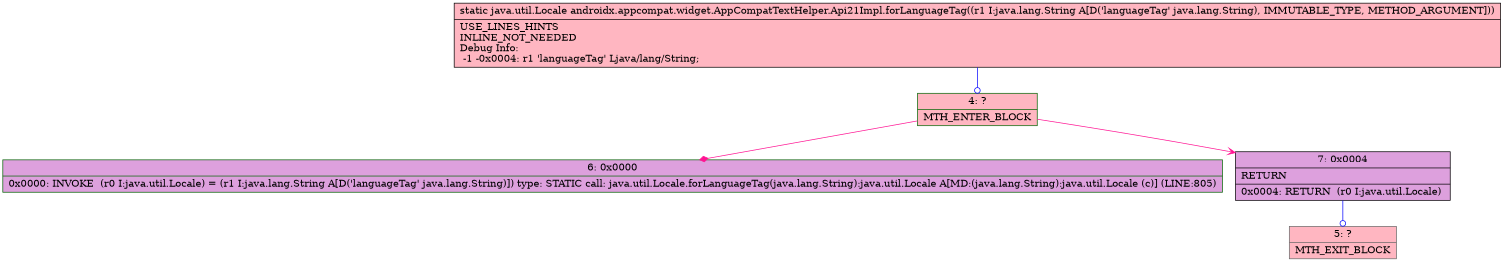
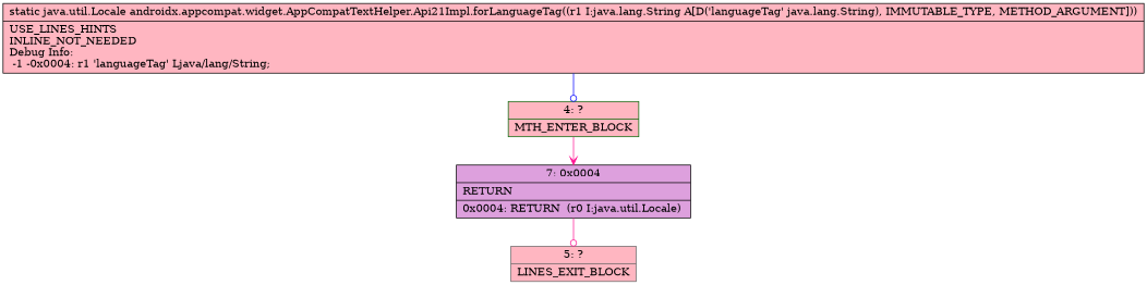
  digraph {
    node [color=darkgreen fillcolor=lightpink shape=record style=filled]
    edge [arrowhead=odot color=deeppink]
    n1 [label="{4\:\ ?|MTH_ENTER_BLOCK\l}"]
-   n2 [fillcolor=plum label="{6\:\ 0x0000|0x0000: INVOKE  (r0 I:java.util.Locale) = (r1 I:java.lang.String A[D('languageTag' java.lang.String)]) type: STATIC call: java.util.Locale.forLanguageTag(java.lang.String):java.util.Locale A[MD:(java.lang.String):java.util.Locale (c)] (LINE:805)\l}"]
    n3 [color=black fillcolor=plum label="{7\:\ 0x0004|RETURN\l|0x0004: RETURN  (r0 I:java.util.Locale) \l}"]
-   n4 [color=gray40 label="{5\:\ ?|MTH_EXIT_BLOCK\l}"]
+   n4 [color=gray40 label="{5\:\ ?|LINES_EXIT_BLOCK\l}"]
    n5 [color=black label="{static java.util.Locale androidx.appcompat.widget.AppCompatTextHelper.Api21Impl.forLanguageTag((r1 I:java.lang.String A[D('languageTag' java.lang.String), IMMUTABLE_TYPE, METHOD_ARGUMENT]))  | USE_LINES_HINTS\lINLINE_NOT_NEEDED\lDebug Info:\l  \-1 \-0x0004: r1 'languageTag' Ljava\/lang\/String;\l}"]
-   n1 -> n2 [arrowhead=diamond]
    n1 -> n3 [arrowhead=vee]
-   n3 -> n4 [color=blue]
+   n3 -> n4
    n5 -> n1 [color=blue]
  }
